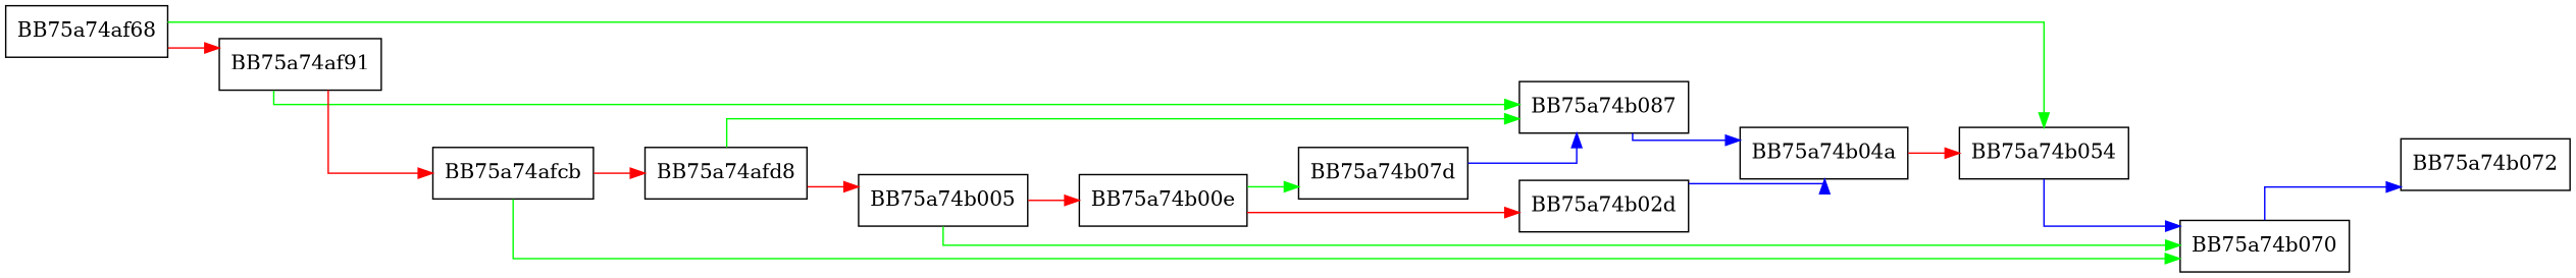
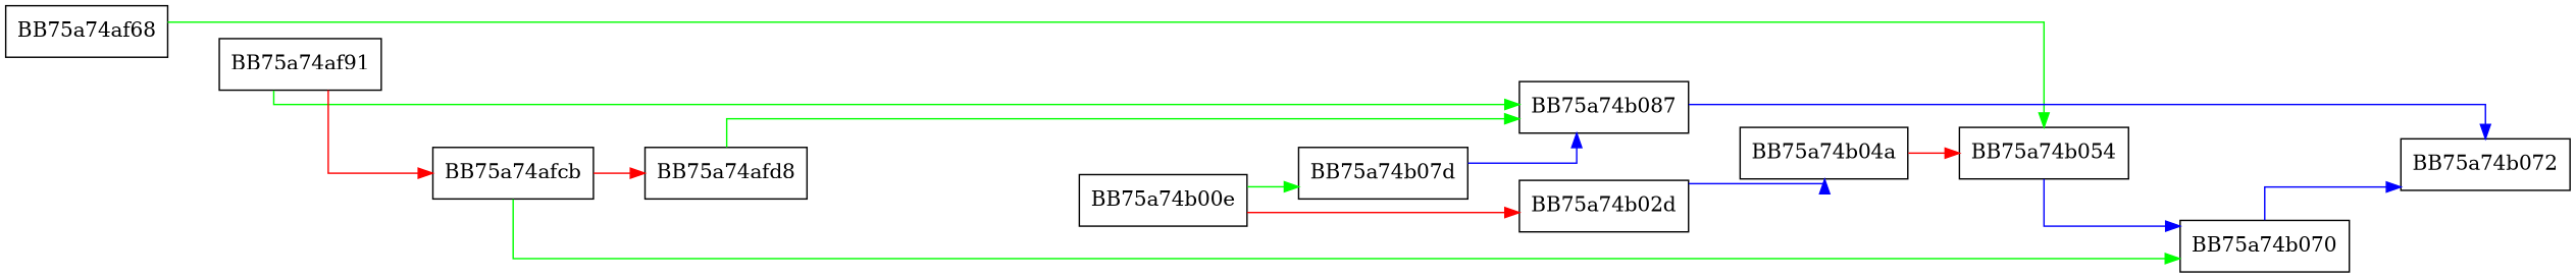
  digraph {
    rankdir=LR
    splines=ortho
    node [shape=box]
    edge [color=red]
    BB75a74af68
    BB75a74b054
    BB75a74af91
    BB75a74b070
    BB75a74b087
    BB75a74afcb
    BB75a74b072
    BB75a74afd8
-   BB75a74b005
    BB75a74b00e
    BB75a74b07d
    BB75a74b02d
    BB75a74b04a
    BB75a74af68 -> BB75a74b054 [color=green]
-   BB75a74af68 -> BB75a74af91
    BB75a74b054 -> BB75a74b070 [color=blue]
    BB75a74af91 -> BB75a74b087 [color=green]
    BB75a74af91 -> BB75a74afcb
    BB75a74b070 -> BB75a74b072 [color=blue]
-   BB75a74b087 -> BB75a74b04a [color=blue]
+   BB75a74b087 -> BB75a74b072 [color=blue]
    BB75a74afcb -> BB75a74b070 [color=green]
    BB75a74afcb -> BB75a74afd8
    BB75a74afd8 -> BB75a74b087 [color=green]
-   BB75a74afd8 -> BB75a74b005
-   BB75a74b005 -> BB75a74b070 [color=green]
-   BB75a74b005 -> BB75a74b00e
    BB75a74b00e -> BB75a74b07d [color=green]
    BB75a74b00e -> BB75a74b02d
    BB75a74b07d -> BB75a74b087 [color=blue]
    BB75a74b02d -> BB75a74b04a [color=blue]
    BB75a74b04a -> BB75a74b054
  }
